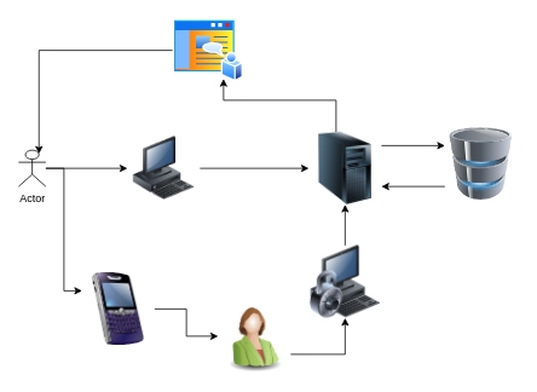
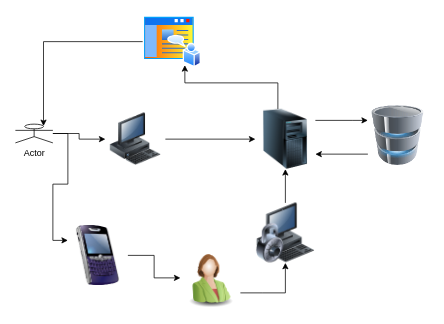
  <mxCell id="0" />
  <mxCell id="1" parent="0" />
  <mxCell id="2" style="edgeStyle=orthogonalEdgeStyle;rounded=0;orthogonalLoop=1;jettySize=auto;html=1;" parent="1" source="4" target="6" edge="1"><mxGeometry relative="1" as="geometry" /></mxCell>
  <mxCell id="3" style="edgeStyle=orthogonalEdgeStyle;rounded=0;orthogonalLoop=1;jettySize=auto;html=1;entryX=0;entryY=0.25;entryDx=0;entryDy=0;" parent="1" source="4" target="13" edge="1"><mxGeometry relative="1" as="geometry" /></mxCell>
- <mxCell id="4" value="Actor" style="shape=umlActor;verticalLabelPosition=bottom;verticalAlign=top;html=1;outlineConnect=0;" parent="1" vertex="1"><mxGeometry x="20" y="165" width="30" height="40" as="geometry" /></mxCell>
+ <mxCell id="4" value="Actor" style="shape=umlActor;verticalLabelPosition=bottom;verticalAlign=top;html=1;outlineConnect=0;" parent="1" vertex="1"><mxGeometry x="20" y="165" width="50" height="25" as="geometry" /></mxCell>
  <mxCell id="5" style="edgeStyle=orthogonalEdgeStyle;rounded=0;orthogonalLoop=1;jettySize=auto;html=1;" parent="1" source="6" target="9" edge="1"><mxGeometry relative="1" as="geometry" /></mxCell>
  <mxCell id="6" value="" style="image;html=1;image=img/lib/clip_art/computers/Workstation_128x128.png" parent="1" vertex="1"><mxGeometry x="140" y="150" width="80" height="70" as="geometry" /></mxCell>
  <mxCell id="7" style="edgeStyle=orthogonalEdgeStyle;rounded=0;orthogonalLoop=1;jettySize=auto;html=1;entryX=0;entryY=0.25;entryDx=0;entryDy=0;" parent="1" source="9" target="11" edge="1"><mxGeometry relative="1" as="geometry"><Array as="points"><mxPoint x="470" y="160" /><mxPoint x="470" y="160" /></Array></mxGeometry></mxCell>
  <mxCell id="8" style="edgeStyle=orthogonalEdgeStyle;rounded=0;orthogonalLoop=1;jettySize=auto;html=1;entryX=0.75;entryY=1;entryDx=0;entryDy=0;" parent="1" source="9" target="17" edge="1"><mxGeometry relative="1" as="geometry"><Array as="points"><mxPoint x="370" y="110" /><mxPoint x="246" y="110" /></Array></mxGeometry></mxCell>
  <mxCell id="9" value="" style="image;html=1;image=img/lib/clip_art/computers/Server_Tower_128x128.png" parent="1" vertex="1"><mxGeometry x="340" y="145" width="80" height="80" as="geometry" /></mxCell>
  <mxCell id="10" style="edgeStyle=orthogonalEdgeStyle;rounded=0;orthogonalLoop=1;jettySize=auto;html=1;entryX=1;entryY=0.75;entryDx=0;entryDy=0;" parent="1" source="11" target="9" edge="1"><mxGeometry relative="1" as="geometry"><Array as="points"><mxPoint x="530" y="205" /><mxPoint x="530" y="205" /></Array></mxGeometry></mxCell>
  <mxCell id="11" value="" style="image;html=1;image=img/lib/clip_art/computers/Database_128x128.png" parent="1" vertex="1"><mxGeometry x="490" y="140" width="80" height="80" as="geometry" /></mxCell>
  <mxCell id="12" style="edgeStyle=orthogonalEdgeStyle;rounded=0;orthogonalLoop=1;jettySize=auto;html=1;" parent="1" source="13" target="15" edge="1"><mxGeometry relative="1" as="geometry" /></mxCell>
  <mxCell id="13" value="" style="image;html=1;image=img/lib/clip_art/telecommunication/BlackBerry_128x128.png" parent="1" vertex="1"><mxGeometry x="90" y="300" width="80" height="80" as="geometry" /></mxCell>
  <mxCell id="14" style="edgeStyle=orthogonalEdgeStyle;rounded=0;orthogonalLoop=1;jettySize=auto;html=1;" parent="1" source="15" target="19" edge="1"><mxGeometry relative="1" as="geometry"><Array as="points"><mxPoint x="350" y="390" /><mxPoint x="350" y="390" /></Array></mxGeometry></mxCell>
  <mxCell id="15" value="" style="image;html=1;image=img/lib/clip_art/people/Suit_Woman_Green_128x128.png" parent="1" vertex="1"><mxGeometry x="240" y="330" width="80" height="80" as="geometry" /></mxCell>
  <mxCell id="16" style="edgeStyle=orthogonalEdgeStyle;rounded=0;orthogonalLoop=1;jettySize=auto;html=1;entryX=0.75;entryY=0.1;entryDx=0;entryDy=0;entryPerimeter=0;" parent="1" source="17" target="4" edge="1"><mxGeometry relative="1" as="geometry" /></mxCell>
  <mxCell id="17" value="" style="aspect=fixed;perimeter=ellipsePerimeter;html=1;align=center;shadow=0;dashed=0;spacingTop=3;image;image=img/lib/active_directory/home_page.svg;" parent="1" vertex="1"><mxGeometry x="190" y="20" width="77.78" height="70" as="geometry" /></mxCell>
  <mxCell id="18" style="edgeStyle=orthogonalEdgeStyle;rounded=0;orthogonalLoop=1;jettySize=auto;html=1;entryX=0.5;entryY=1;entryDx=0;entryDy=0;" parent="1" source="19" target="9" edge="1"><mxGeometry relative="1" as="geometry" /></mxCell>
  <mxCell id="19" value="" style="image;html=1;image=img/lib/clip_art/computers/Secure_System_128x128.png" parent="1" vertex="1"><mxGeometry x="340" y="270" width="80" height="80" as="geometry" /></mxCell>
